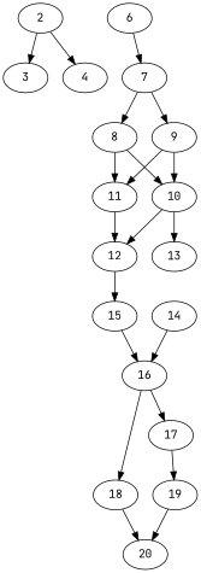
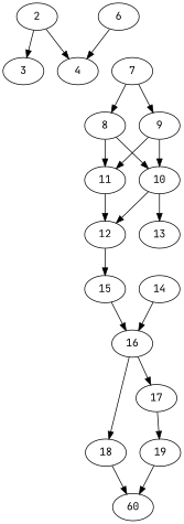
  digraph {
    fontname="JetBrains Mono"
    node [alpha=0.11 fontname="JetBrains Mono"]
    edge [fontname="JetBrains Mono"]
    2 [alpha=0.01 expect_size=28232704]
    3 [alpha=0.17 expect_size=46272512]
    4 [alpha=0.02 expect_size=36975616]
    6 [expect_size=23665664]
    7 [alpha=0.16 expect_size=29710336]
    8 [alpha=0.07 expect_size=30533632]
    9 [alpha=0.05 expect_size=13489152]
    10 [expect_size=24920064]
    11 [alpha=0.15 expect_size=36226048]
    12 [alpha=0.19 expect_size=24496128]
    13 [alpha=0.04 expect_size=26286080]
    15 [alpha=0.13 expect_size=25000960]
    14 [expect_size=19774464]
    16 [alpha=0.12 expect_size=35587072]
    17 [alpha=0.05 expect_size=14134272]
    18 [alpha=0.00 expect_size=51158016]
    19 [alpha=0.13 expect_size=21244928]
-   20 [alpha=0.06 expect_size=32890880]
+   20 [alpha=0.06 expect_size=32890880 label=60]
    2 -> 3
    2 -> 4
-   6 -> 7
+   6 -> 4
    7 -> 8
    7 -> 9
    8 -> 10
    8 -> 11
    9 -> 10
    9 -> 11
    10 -> 12
    10 -> 13
    11 -> 12
    12 -> 15
    15 -> 16
    14 -> 16
    16 -> 17
    16 -> 18
    17 -> 19
    18 -> 20
    19 -> 20
  }
